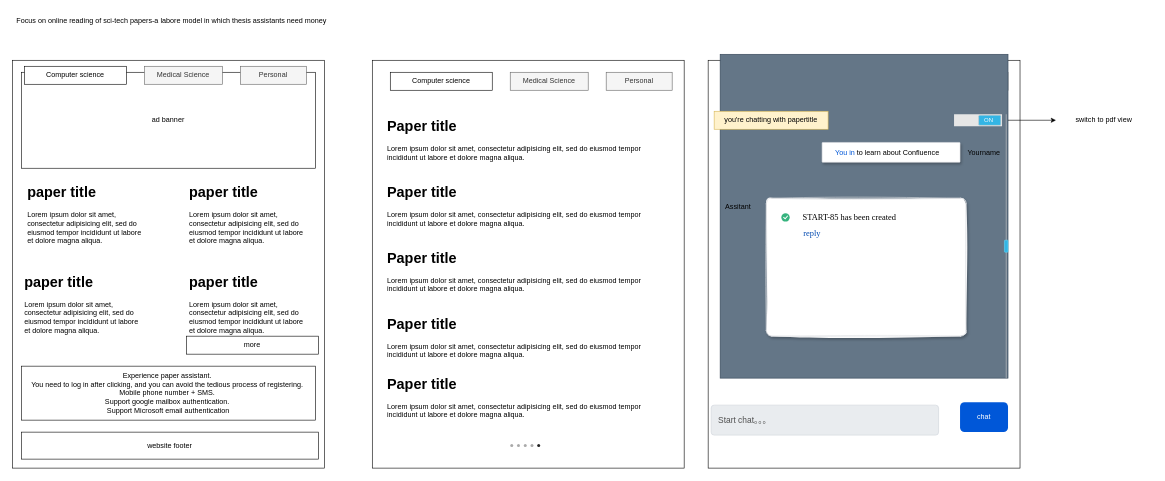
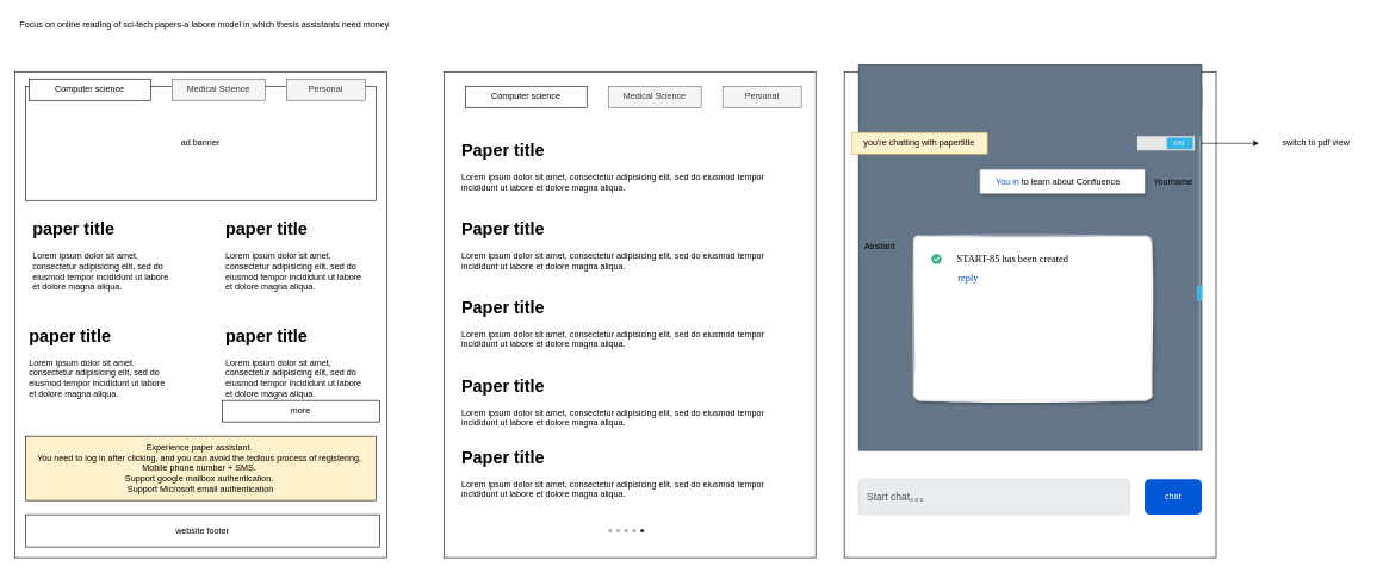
  <mxCell id="0" />
  <mxCell id="1" parent="0" />
  <mxCell id="2" value="" style="rounded=0;whiteSpace=wrap;html=1;" vertex="1" parent="1"><mxGeometry x="20" y="100" width="520" height="680" as="geometry" /></mxCell>
  <mxCell id="3" value="ad banner" style="rounded=0;whiteSpace=wrap;html=1;" vertex="1" parent="1"><mxGeometry x="35" y="120" width="490" height="160" as="geometry" /></mxCell>
  <mxCell id="4" value="Focus on online reading of sci-tech papers-a labore model in which thesis assistants need money" style="text;html=1;align=center;verticalAlign=middle;resizable=0;points=[];autosize=1;strokeColor=none;fillColor=none;" vertex="1" parent="1"><mxGeometry x="20" y="20" width="530" height="30" as="geometry" /></mxCell>
  <mxCell id="5" value="Computer science" style="rounded=0;whiteSpace=wrap;html=1;" vertex="1" parent="1"><mxGeometry x="40" y="110" width="170" height="30" as="geometry" /></mxCell>
  <mxCell id="6" value="Medical Science" style="rounded=0;whiteSpace=wrap;html=1;fillColor=#f5f5f5;fontColor=#333333;strokeColor=#666666;" vertex="1" parent="1"><mxGeometry x="240" y="110" width="130" height="30" as="geometry" /></mxCell>
  <mxCell id="7" value="Personal" style="rounded=0;whiteSpace=wrap;html=1;fillColor=#f5f5f5;fontColor=#333333;strokeColor=#666666;" vertex="1" parent="1"><mxGeometry x="400" y="110" width="110" height="30" as="geometry" /></mxCell>
  <mxCell id="8" value="&lt;h1&gt;paper title&lt;/h1&gt;&lt;p&gt;Lorem ipsum dolor sit amet, consectetur adipisicing elit, sed do eiusmod tempor incididunt ut labore et dolore magna aliqua.&lt;/p&gt;" style="text;html=1;strokeColor=none;fillColor=none;spacing=5;spacingTop=-20;whiteSpace=wrap;overflow=hidden;rounded=0;" vertex="1" parent="1"><mxGeometry x="40" y="300" width="200" height="120" as="geometry" /></mxCell>
  <mxCell id="9" value="&lt;h1&gt;paper title&lt;/h1&gt;&lt;p&gt;Lorem ipsum dolor sit amet, consectetur adipisicing elit, sed do eiusmod tempor incididunt ut labore et dolore magna aliqua.&lt;/p&gt;" style="text;html=1;strokeColor=none;fillColor=none;spacing=5;spacingTop=-20;whiteSpace=wrap;overflow=hidden;rounded=0;" vertex="1" parent="1"><mxGeometry x="310" y="300" width="200" height="120" as="geometry" /></mxCell>
  <mxCell id="10" value="&lt;h1&gt;paper title&lt;/h1&gt;&lt;p&gt;Lorem ipsum dolor sit amet, consectetur adipisicing elit, sed do eiusmod tempor incididunt ut labore et dolore magna aliqua.&lt;/p&gt;" style="text;html=1;strokeColor=none;fillColor=none;spacing=5;spacingTop=-20;whiteSpace=wrap;overflow=hidden;rounded=0;" vertex="1" parent="1"><mxGeometry x="35" y="450" width="200" height="120" as="geometry" /></mxCell>
  <mxCell id="11" value="&lt;h1&gt;paper title&lt;/h1&gt;&lt;p&gt;Lorem ipsum dolor sit amet, consectetur adipisicing elit, sed do eiusmod tempor incididunt ut labore et dolore magna aliqua.&lt;/p&gt;" style="text;html=1;strokeColor=none;fillColor=none;spacing=5;spacingTop=-20;whiteSpace=wrap;overflow=hidden;rounded=0;" vertex="1" parent="1"><mxGeometry x="310" y="450" width="200" height="120" as="geometry" /></mxCell>
- <mxCell id="12" value="&lt;div&gt;Experience paper assistant.&amp;nbsp;&lt;/div&gt;&lt;div&gt;You need to log in after clicking, and you can avoid the tedious process of registering.&amp;nbsp;&lt;/div&gt;&lt;div&gt;Mobile phone number + SMS.&amp;nbsp;&lt;/div&gt;&lt;div&gt;Support google mailbox authentication.&amp;nbsp;&lt;/div&gt;&lt;div&gt;Support Microsoft email authentication&lt;/div&gt;" style="rounded=0;whiteSpace=wrap;html=1;" vertex="1" parent="1"><mxGeometry x="35" y="610" width="490" height="90" as="geometry" /></mxCell>
+ <mxCell id="12" value="&lt;div&gt;Experience paper assistant.&amp;nbsp;&lt;/div&gt;&lt;div&gt;You need to log in after clicking, and you can avoid the tedious process of registering.&amp;nbsp;&lt;/div&gt;&lt;div&gt;Mobile phone number + SMS.&amp;nbsp;&lt;/div&gt;&lt;div&gt;Support google mailbox authentication.&amp;nbsp;&lt;/div&gt;&lt;div&gt;Support Microsoft email authentication&lt;/div&gt;" style="rounded=0;whiteSpace=wrap;html=1;fillColor=#fff2cc;" vertex="1" parent="1"><mxGeometry x="35" y="610" width="490" height="90" as="geometry" /></mxCell>
  <mxCell id="13" value="more" style="rounded=0;whiteSpace=wrap;html=1;" vertex="1" parent="1"><mxGeometry x="310" y="560" width="220" height="30" as="geometry" /></mxCell>
  <mxCell id="14" value="website footer" style="rounded=0;whiteSpace=wrap;html=1;" vertex="1" parent="1"><mxGeometry x="35" y="720" width="495" height="45" as="geometry" /></mxCell>
  <mxCell id="15" value="" style="rounded=0;whiteSpace=wrap;html=1;" vertex="1" parent="1"><mxGeometry x="620" y="100" width="520" height="680" as="geometry" /></mxCell>
  <mxCell id="16" value="&lt;h1&gt;Paper title&lt;/h1&gt;&lt;p&gt;Lorem ipsum dolor sit amet, consectetur adipisicing elit, sed do eiusmod tempor incididunt ut labore et dolore magna aliqua.&lt;/p&gt;" style="text;html=1;strokeColor=none;fillColor=none;spacing=5;spacingTop=-20;whiteSpace=wrap;overflow=hidden;rounded=0;" vertex="1" parent="1"><mxGeometry x="640" y="190" width="480" height="110" as="geometry" /></mxCell>
  <mxCell id="17" value="Computer science" style="rounded=0;whiteSpace=wrap;html=1;" vertex="1" parent="1"><mxGeometry x="650" y="120" width="170" height="30" as="geometry" /></mxCell>
  <mxCell id="18" value="Medical Science" style="rounded=0;whiteSpace=wrap;html=1;fillColor=#f5f5f5;fontColor=#333333;strokeColor=#666666;" vertex="1" parent="1"><mxGeometry x="850" y="120" width="130" height="30" as="geometry" /></mxCell>
  <mxCell id="19" value="Personal" style="rounded=0;whiteSpace=wrap;html=1;fillColor=#f5f5f5;fontColor=#333333;strokeColor=#666666;" vertex="1" parent="1"><mxGeometry x="1010" y="120" width="110" height="30" as="geometry" /></mxCell>
  <mxCell id="20" value="&lt;h1&gt;Paper title&lt;/h1&gt;&lt;p&gt;Lorem ipsum dolor sit amet, consectetur adipisicing elit, sed do eiusmod tempor incididunt ut labore et dolore magna aliqua.&lt;/p&gt;" style="text;html=1;strokeColor=none;fillColor=none;spacing=5;spacingTop=-20;whiteSpace=wrap;overflow=hidden;rounded=0;" vertex="1" parent="1"><mxGeometry x="640" y="300" width="480" height="110" as="geometry" /></mxCell>
  <mxCell id="21" value="&lt;h1&gt;Paper title&lt;/h1&gt;&lt;p&gt;Lorem ipsum dolor sit amet, consectetur adipisicing elit, sed do eiusmod tempor incididunt ut labore et dolore magna aliqua.&lt;/p&gt;" style="text;html=1;strokeColor=none;fillColor=none;spacing=5;spacingTop=-20;whiteSpace=wrap;overflow=hidden;rounded=0;" vertex="1" parent="1"><mxGeometry x="640" y="410" width="480" height="110" as="geometry" /></mxCell>
  <mxCell id="22" value="&lt;h1&gt;Paper title&lt;/h1&gt;&lt;p&gt;Lorem ipsum dolor sit amet, consectetur adipisicing elit, sed do eiusmod tempor incididunt ut labore et dolore magna aliqua.&lt;/p&gt;" style="text;html=1;strokeColor=none;fillColor=none;spacing=5;spacingTop=-20;whiteSpace=wrap;overflow=hidden;rounded=0;" vertex="1" parent="1"><mxGeometry x="640" y="520" width="480" height="110" as="geometry" /></mxCell>
  <mxCell id="23" value="" style="html=1;verticalLabelPosition=bottom;labelBackgroundColor=#ffffff;verticalAlign=top;shadow=0;dashed=0;strokeWidth=1;shape=mxgraph.ios7ui.pageControl;fillColor=#222222;strokeColor=#aaaaaa;sketch=0;" vertex="1" parent="1"><mxGeometry x="850" y="740" width="50" height="5" as="geometry" /></mxCell>
  <mxCell id="24" value="&lt;h1&gt;Paper title&lt;/h1&gt;&lt;p&gt;Lorem ipsum dolor sit amet, consectetur adipisicing elit, sed do eiusmod tempor incididunt ut labore et dolore magna aliqua.&lt;/p&gt;" style="text;html=1;strokeColor=none;fillColor=none;spacing=5;spacingTop=-20;whiteSpace=wrap;overflow=hidden;rounded=0;" vertex="1" parent="1"><mxGeometry x="640" y="620" width="480" height="110" as="geometry" /></mxCell>
  <mxCell id="25" value="" style="rounded=0;whiteSpace=wrap;html=1;" vertex="1" parent="1"><mxGeometry x="1180" y="100" width="520" height="680" as="geometry" /></mxCell>
  <mxCell id="26" value="Computer science" style="rounded=0;whiteSpace=wrap;html=1;" vertex="1" parent="1"><mxGeometry x="1210" y="120" width="170" height="30" as="geometry" /></mxCell>
  <mxCell id="27" value="Medical Science" style="rounded=0;whiteSpace=wrap;html=1;fillColor=#f5f5f5;fontColor=#333333;strokeColor=#666666;" vertex="1" parent="1"><mxGeometry x="1410" y="120" width="130" height="30" as="geometry" /></mxCell>
  <mxCell id="28" value="Personal" style="rounded=0;whiteSpace=wrap;html=1;fillColor=#f5f5f5;fontColor=#333333;strokeColor=#666666;" vertex="1" parent="1"><mxGeometry x="1570" y="120" width="110" height="30" as="geometry" /></mxCell>
  <mxCell id="29" value="chat" style="rounded=1;fillColor=#0057D8;align=center;strokeColor=none;html=1;whiteSpace=wrap;fontColor=#ffffff;fontSize=12;sketch=0;" vertex="1" parent="1"><mxGeometry x="1600" y="670" width="80" height="50" as="geometry" /></mxCell>
- <mxCell id="30" value="Start chat。。。" style="html=1;shadow=0;dashed=0;shape=mxgraph.bootstrap.rrect;rSize=5;strokeColor=#CED4DA;strokeWidth=1;fillColor=#E9ECEF;fontColor=#505050;whiteSpace=wrap;align=left;verticalAlign=middle;spacingLeft=10;fontSize=14;" vertex="1" parent="1"><mxGeometry x="1185" y="675" width="379.23" height="50" as="geometry" /></mxCell>
+ <mxCell id="30" value="Start chat。。。" style="html=1;shadow=0;dashed=0;shape=mxgraph.bootstrap.rrect;rSize=5;strokeColor=#CED4DA;strokeWidth=1;fillColor=#E9ECEF;fontColor=#505050;whiteSpace=wrap;align=left;verticalAlign=middle;spacingLeft=10;fontSize=14;" vertex="1" parent="1"><mxGeometry x="1200" y="670" width="379.23" height="50" as="geometry" /></mxCell>
  <mxCell id="31" value="" style="rounded=0;whiteSpace=wrap;html=1;fillColor=#647687;strokeColor=#314354;fontColor=#ffffff;" vertex="1" parent="1"><mxGeometry x="1200" y="90" width="480" height="540" as="geometry" /></mxCell>
  <mxCell id="32" value="you're chatting with papertitle" style="text;html=1;strokeColor=#d6b656;fillColor=#fff2cc;align=center;verticalAlign=middle;whiteSpace=wrap;rounded=0;" vertex="1" parent="1"><mxGeometry x="1190" y="185" width="190" height="30" as="geometry" /></mxCell>
  <mxCell id="33" value="Yourname" style="text;html=1;strokeColor=none;fillColor=none;align=center;verticalAlign=middle;whiteSpace=wrap;rounded=0;" vertex="1" parent="1"><mxGeometry x="1610" y="240" width="60" height="30" as="geometry" /></mxCell>
  <mxCell id="34" value="&lt;font color=&quot;#0057d8&quot;&gt;You in&lt;/font&gt; to learn about Confluence" style="rounded=1;arcSize=3;fillColor=#ffffff;strokeColor=#DFE1E5;strokeWidth=1;shadow=1;align=left;html=1;whiteSpace=wrap;spacingLeft=20;spacingRight=20;fontSize=12;" vertex="1" parent="1"><mxGeometry x="1370" y="237" width="230" height="33" as="geometry" /></mxCell>
  <mxCell id="35" value="Assitant" style="text;html=1;strokeColor=none;fillColor=none;align=center;verticalAlign=middle;whiteSpace=wrap;rounded=0;" vertex="1" parent="1"><mxGeometry x="1200" y="330" width="60" height="30" as="geometry" /></mxCell>
  <mxCell id="36" value="" style="rounded=1;fillColor=#ffffff;strokeColor=#DFE1E5;shadow=1;html=1;arcSize=4;sketch=1;hachureGap=4;pointerEvents=0;fontFamily=Architects Daughter;fontSource=https%3A%2F%2Ffonts.googleapis.com%2Fcss%3Ffamily%3DArchitects%2BDaughter;fontSize=20;" vertex="1" parent="1"><mxGeometry x="1277" y="330" width="333" height="230" as="geometry" /></mxCell>
  <mxCell id="37" value="START-85 has been created" style="html=1;shadow=0;dashed=0;shape=mxgraph.atlassian.checkbox;fillColor=#36B37E;strokeColor=none;html=1;fontSize=14;fontStyle=0;labelPosition=right;align=left;spacingLeft=20;sketch=0;hachureGap=4;pointerEvents=0;fontFamily=Architects Daughter;fontSource=https%3A%2F%2Ffonts.googleapis.com%2Fcss%3Ffamily%3DArchitects%2BDaughter;" vertex="1" parent="36"><mxGeometry width="14" height="14" relative="1" as="geometry"><mxPoint x="25" y="25" as="offset" /></mxGeometry></mxCell>
  <mxCell id="38" value="reply" style="html=1;shadow=0;dashed=0;shape=mxgraph.atlassian.checkbox;fillColor=none;strokeColor=none;html=1;fontSize=14;fontStyle=0;fontColor=#0049B0;align=left;sketch=1;hachureGap=4;pointerEvents=0;fontFamily=Architects Daughter;fontSource=https%3A%2F%2Ffonts.googleapis.com%2Fcss%3Ffamily%3DArchitects%2BDaughter;" vertex="1" parent="36"><mxGeometry width="260" height="20" relative="1" as="geometry"><mxPoint x="60" y="50" as="offset" /></mxGeometry></mxCell>
  <mxCell id="39" value="" style="verticalLabelPosition=bottom;verticalAlign=top;html=1;shadow=0;dashed=0;strokeWidth=1;shape=mxgraph.android.quickscroll3;dy=0.5;fillColor=#33b5e5;strokeColor=#66D5F5;" vertex="1" parent="1"><mxGeometry x="1674" y="190" width="6" height="440" as="geometry" /></mxCell>
  <mxCell id="40" value="" style="verticalLabelPosition=bottom;verticalAlign=top;html=1;shadow=0;dashed=0;strokeWidth=1;shape=mxgraph.android.switch_on;fillColor=#E6E6E6;sketch=0;" vertex="1" parent="1"><mxGeometry x="1590" y="190" width="80" height="20" as="geometry" /></mxCell>
  <mxCell id="41" value="" style="endArrow=classic;html=1;rounded=0;" edge="1" parent="1"><mxGeometry width="50" height="50" relative="1" as="geometry"><mxPoint x="1680" y="200" as="sourcePoint" /><mxPoint x="1760" y="200" as="targetPoint" /></mxGeometry></mxCell>
  <mxCell id="42" value="switch to pdf view" style="text;html=1;strokeColor=none;fillColor=none;align=center;verticalAlign=middle;whiteSpace=wrap;rounded=0;" vertex="1" parent="1"><mxGeometry x="1760" y="185" width="160" height="30" as="geometry" /></mxCell>
